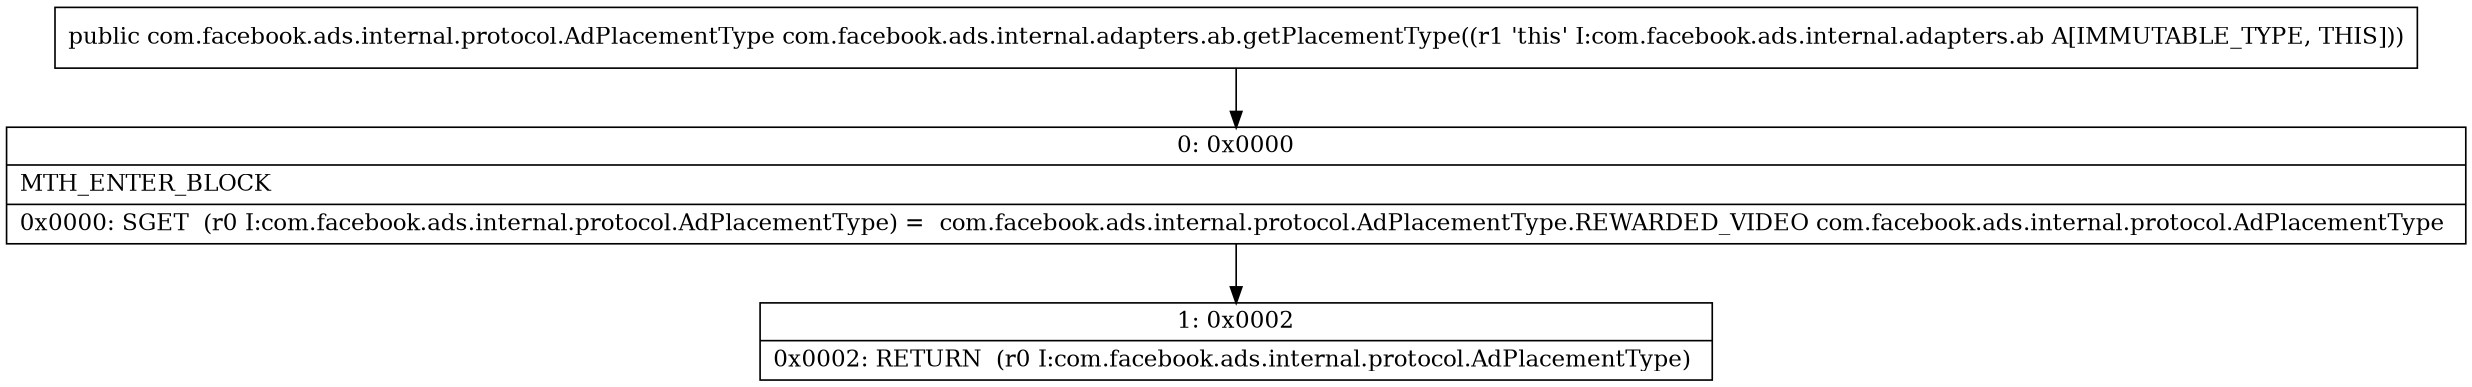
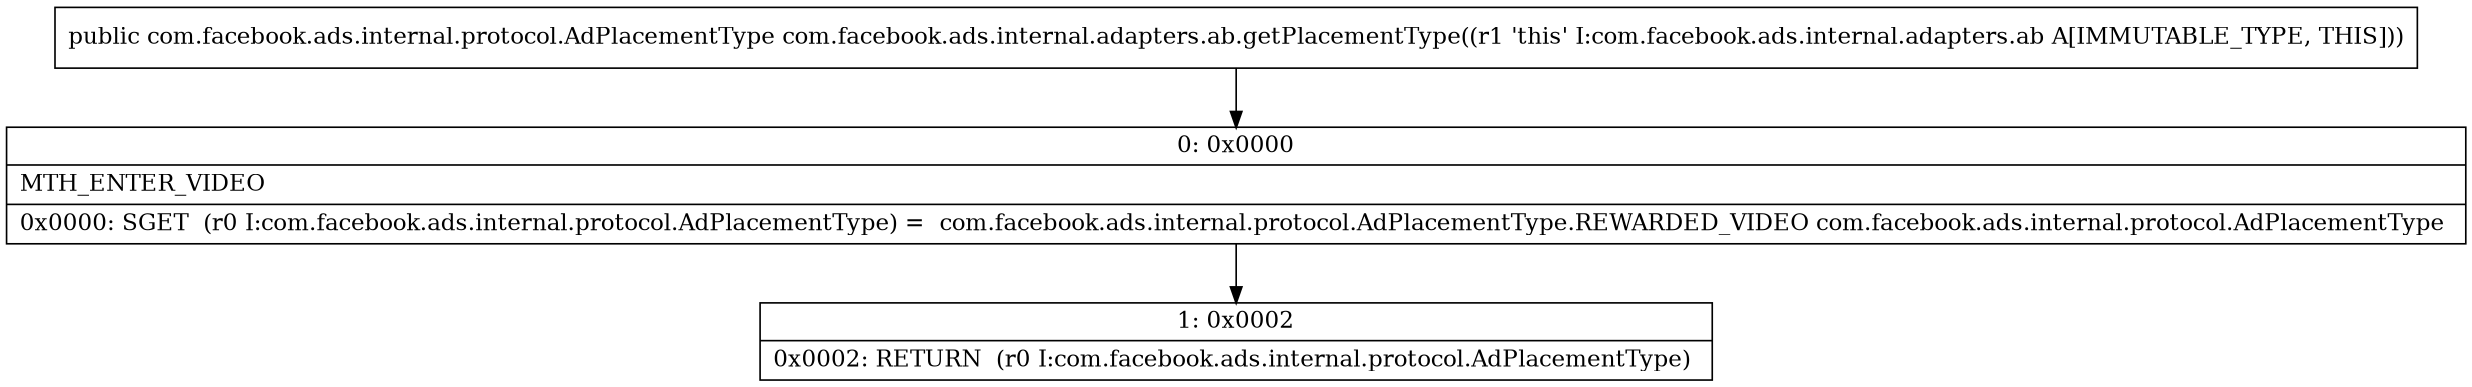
  digraph {
    node [shape=record]
-   n1 [label="{0\:\ 0x0000|MTH_ENTER_BLOCK\l|0x0000: SGET  (r0 I:com.facebook.ads.internal.protocol.AdPlacementType) =  com.facebook.ads.internal.protocol.AdPlacementType.REWARDED_VIDEO com.facebook.ads.internal.protocol.AdPlacementType \l}"]
+   n1 [label="{0\:\ 0x0000|MTH_ENTER_VIDEO\l|0x0000: SGET  (r0 I:com.facebook.ads.internal.protocol.AdPlacementType) =  com.facebook.ads.internal.protocol.AdPlacementType.REWARDED_VIDEO com.facebook.ads.internal.protocol.AdPlacementType \l}"]
    n2 [label="{1\:\ 0x0002|0x0002: RETURN  (r0 I:com.facebook.ads.internal.protocol.AdPlacementType) \l}"]
    n3 [label="{public com.facebook.ads.internal.protocol.AdPlacementType com.facebook.ads.internal.adapters.ab.getPlacementType((r1 'this' I:com.facebook.ads.internal.adapters.ab A[IMMUTABLE_TYPE, THIS])) }"]
    n1 -> n2
    n3 -> n1
  }
